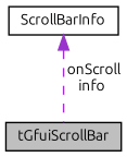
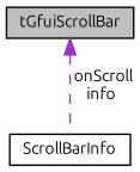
  digraph {
    fontname=Ubuntu
    node [color=black fontname=Ubuntu fontsize=10 shape=record style=filled]
    n1 [fillcolor=grey75 fontcolor=black height=0.2 label=tGfuiScrollBar width=0.4]
    n2 [fillcolor=white height=0.2 label=ScrollBarInfo width=0.4]
-   n2 -> n1 [color=darkorchid3 dir=back fontname=Ubuntu fontsize=10 label=" onScroll\ninfo" labelfontname=Helvetica labelfontsize=10 style=dashed]
+   n1 -> n2 [color=darkorchid3 dir=back fontname=Ubuntu fontsize=10 label=" onScroll\ninfo" labelfontname=Helvetica labelfontsize=10 style=dashed]
  }
